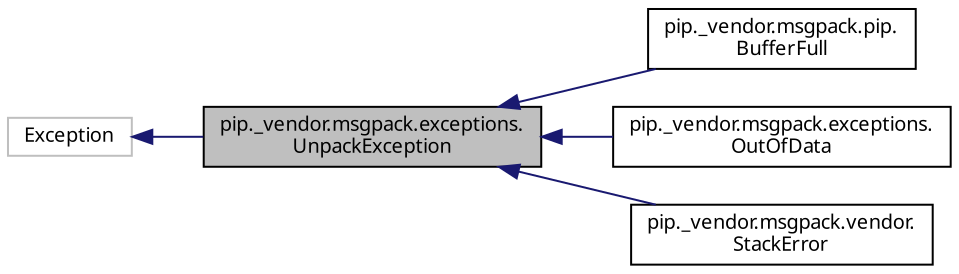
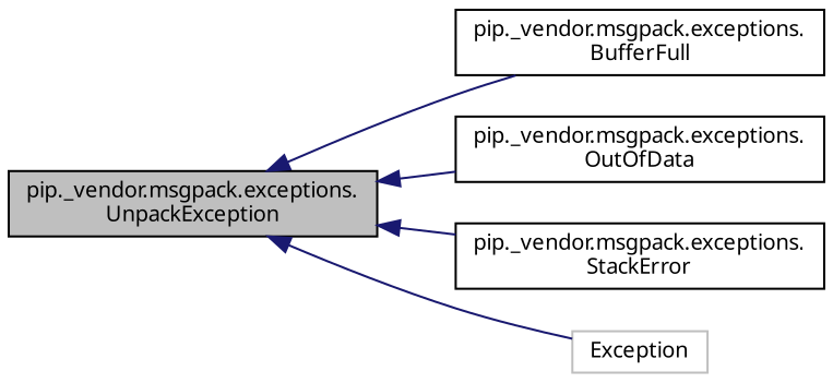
  digraph {
    fontname="Noto Sans"
    rankdir=LR
    node [color=black fillcolor=white fontname="Noto Sans" fontsize=10 shape=record style=filled]
    edge [color=midnightblue dir=back fontname="Noto Sans" fontsize=10 labelfontname=Helvetica labelfontsize=10 style=solid]
    n1 [fillcolor=grey75 fontcolor=black height=0.2 label="pip._vendor.msgpack.exceptions.\lUnpackException" width=0.4]
-   n2 [height=0.2 label="pip._vendor.msgpack.pip.\lBufferFull" width=0.4]
+   n2 [height=0.2 label="pip._vendor.msgpack.exceptions.\lBufferFull" width=0.4]
    n3 [height=0.2 label="pip._vendor.msgpack.exceptions.\lOutOfData" width=0.4]
-   n4 [height=0.2 label="pip._vendor.msgpack.vendor.\lStackError" width=0.4]
+   n4 [height=0.2 label="pip._vendor.msgpack.exceptions.\lStackError" width=0.4]
    n5 [color=grey75 height=0.2 label=Exception width=0.4]
    n1 -> n2
    n1 -> n3
    n1 -> n4
-   n5 -> n1
+   n1 -> n5
  }
